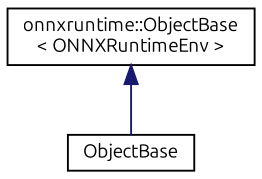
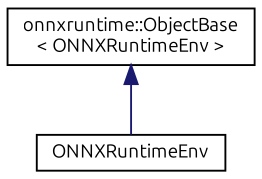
  digraph {
    rankdir=TB
    fontname=Ubuntu
    node [color=black fillcolor=white fontname=Ubuntu fontsize=10 shape=record style=filled]
    n1 [height=0.2 label="onnxruntime::ObjectBase\l\< ONNXRuntimeEnv \>" width=0.4]
-   n2 [height=0.2 label=ObjectBase width=0.4]
+   n2 [height=0.2 label=ONNXRuntimeEnv width=0.4]
    n1 -> n2 [color=midnightblue dir=back fontname=Ubuntu fontsize=10 labelfontname=Helvetica labelfontsize=10 style=solid]
  }
